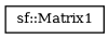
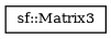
  digraph {
    rankdir=TB
    fontname="DejaVu Serif"
-   n1 [color=black fillcolor=white fontname="DejaVu Serif" fontsize=10 height=0.2 label="sf::Matrix1" shape=record style=filled width=0.4]
+   n1 [color=black fillcolor=white fontname="DejaVu Serif" fontsize=10 height=0.2 label="sf::Matrix3" shape=record style=filled width=0.4]
  }
